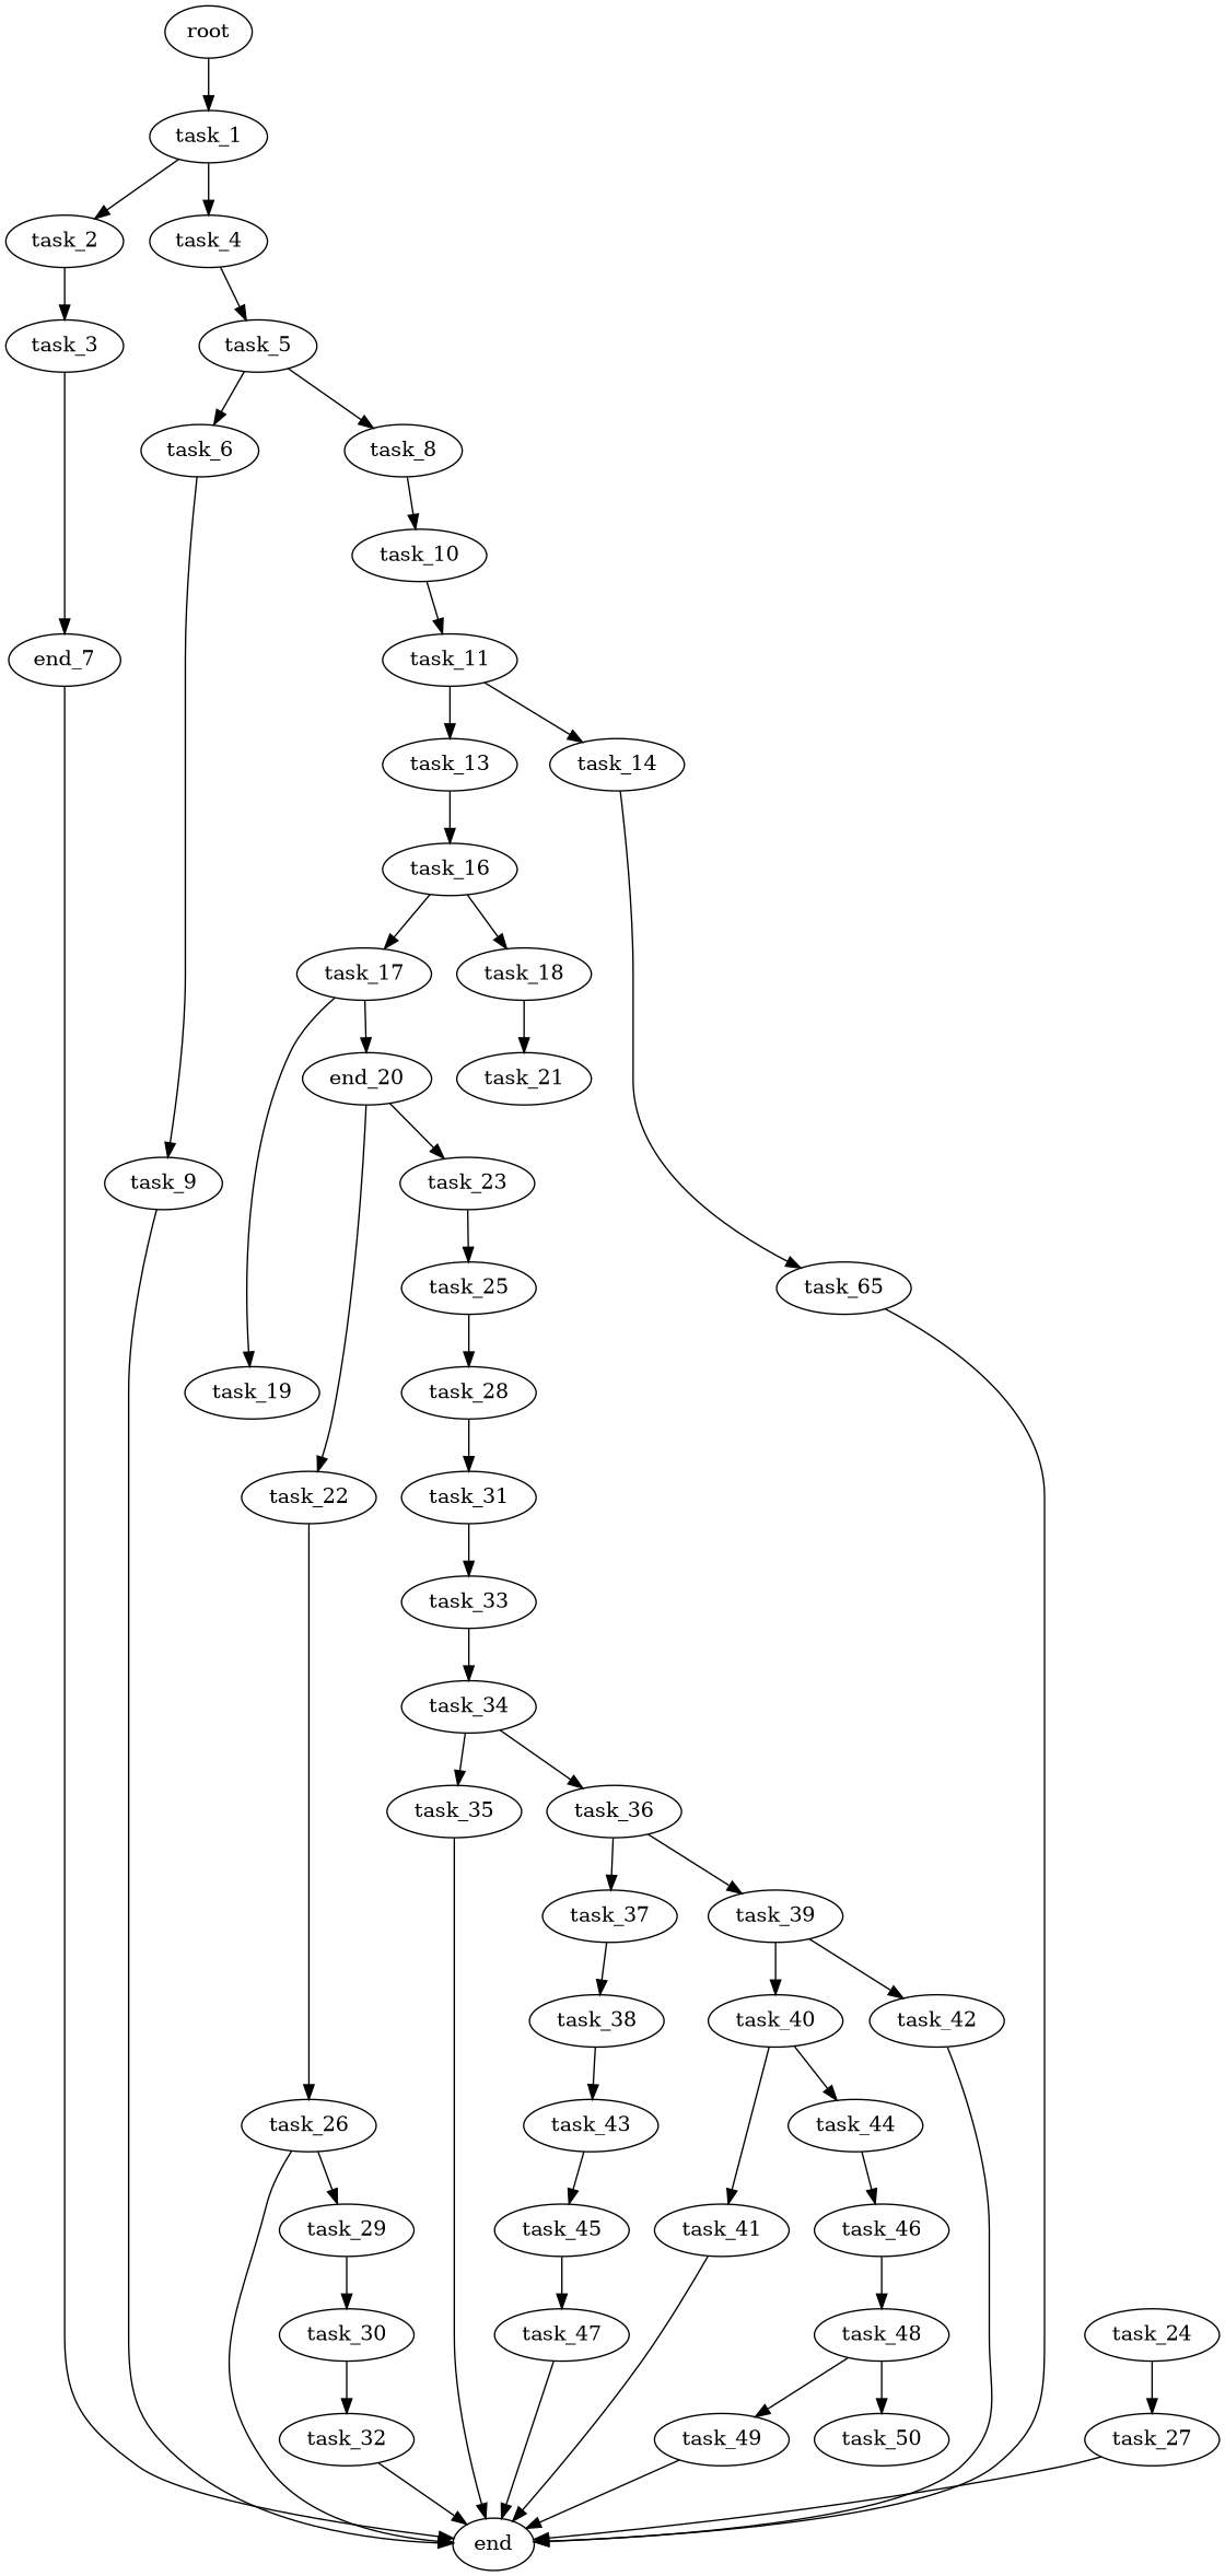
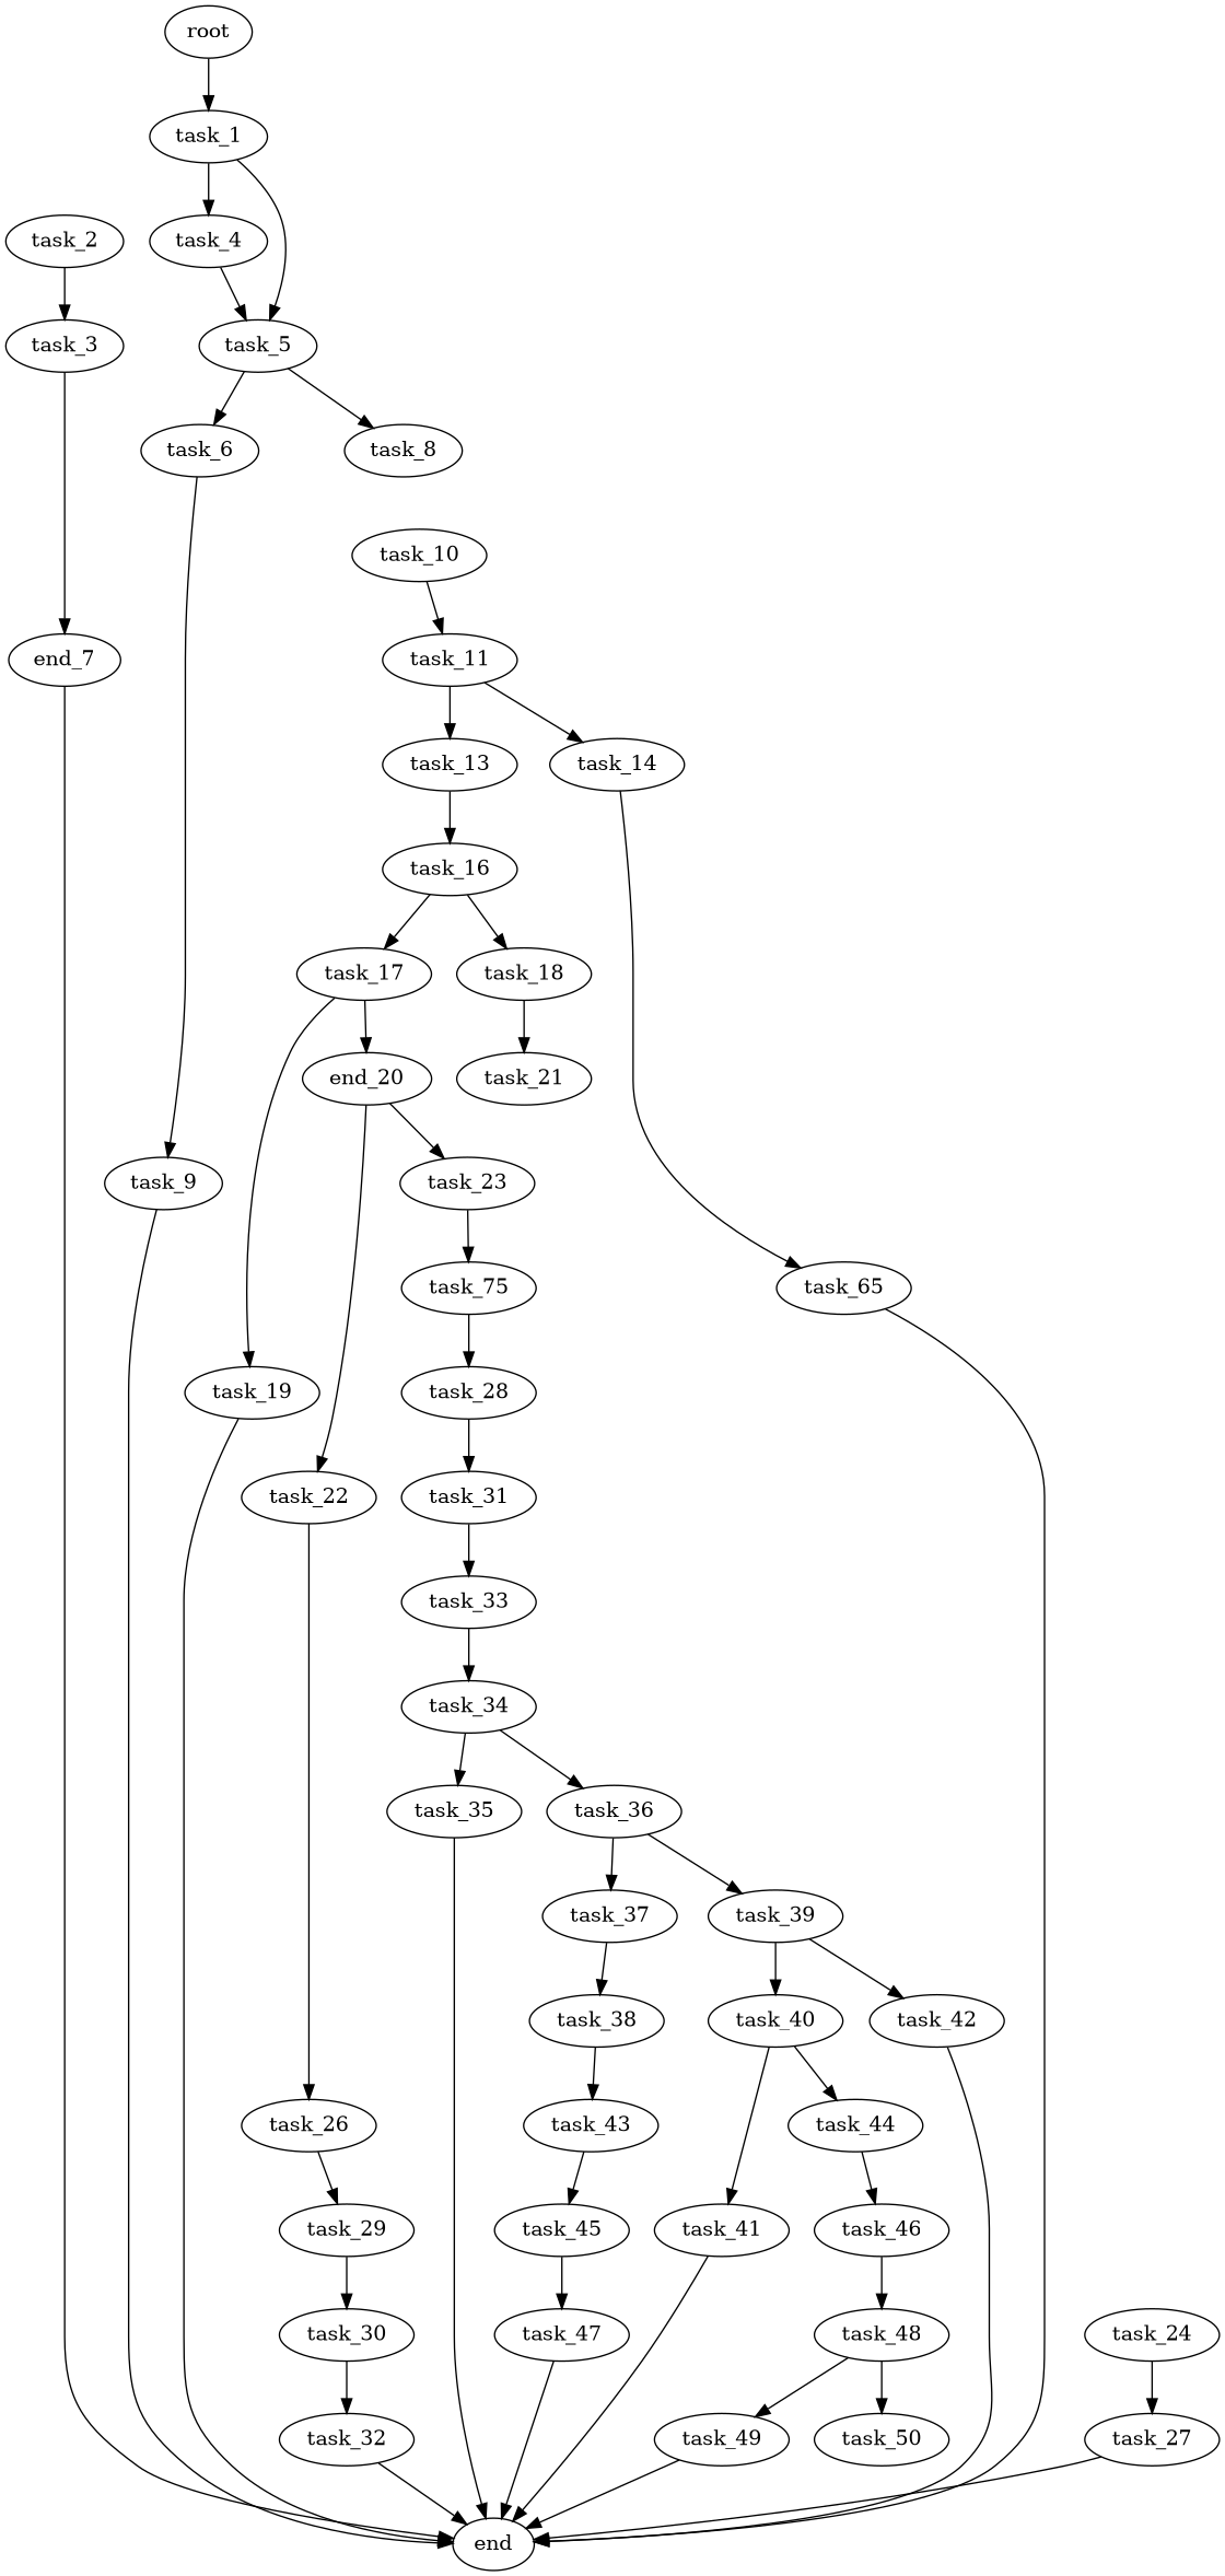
  digraph {
    fontname="DejaVu Serif"
    node [fontname="DejaVu Serif"]
    edge [fontname="DejaVu Serif"]
    root
    task_1
    task_2
    task_4
    task_3
    task_5
    n7 [label=end_7]
    end
    task_6
    task_8
    task_9
    task_10
    task_11
    task_13
    task_14
    task_16
    n17 [label=task_65]
    task_17
    task_18
    task_19
    n21 [label=end_20]
    task_21
    task_22
    task_23
    task_26
-   task_25
+   task_25 [label=task_75]
    task_24
    task_27
    task_29
    task_28
    task_31
    task_30
    task_33
    task_32
    task_34
    task_35
    task_36
    task_37
    task_39
    task_38
    task_40
    task_42
    task_43
    task_41
    task_45
    task_44
    task_46
    task_47
    task_48
    task_49
    task_50
    root -> task_1
-   task_1 -> task_2
+   task_1 -> task_5
    task_1 -> task_4
    task_2 -> task_3
    task_4 -> task_5
    task_3 -> n7
    task_5 -> task_6
    task_5 -> task_8
    n7 -> end
    task_6 -> task_9
-   task_8 -> task_10
    task_9 -> end
    task_10 -> task_11
    task_11 -> task_13
    task_11 -> task_14
    task_13 -> task_16
    task_14 -> n17
    task_16 -> task_17
    task_16 -> task_18
    n17 -> end
    task_17 -> task_19
    task_17 -> n21
    task_18 -> task_21
-   task_26 -> end
+   task_19 -> end
    n21 -> task_22
    n21 -> task_23
    task_22 -> task_26
    task_23 -> task_25
    task_26 -> task_29
    task_25 -> task_28
    task_24 -> task_27
    task_27 -> end
    task_29 -> task_30
    task_28 -> task_31
    task_31 -> task_33
    task_30 -> task_32
    task_33 -> task_34
    task_32 -> end
    task_34 -> task_35
    task_34 -> task_36
    task_35 -> end
    task_36 -> task_37
    task_36 -> task_39
    task_37 -> task_38
    task_39 -> task_40
    task_39 -> task_42
    task_38 -> task_43
    task_40 -> task_41
    task_40 -> task_44
    task_42 -> end
    task_43 -> task_45
    task_41 -> end
    task_45 -> task_47
    task_44 -> task_46
    task_46 -> task_48
    task_47 -> end
    task_48 -> task_49
    task_48 -> task_50
    task_49 -> end
  }
